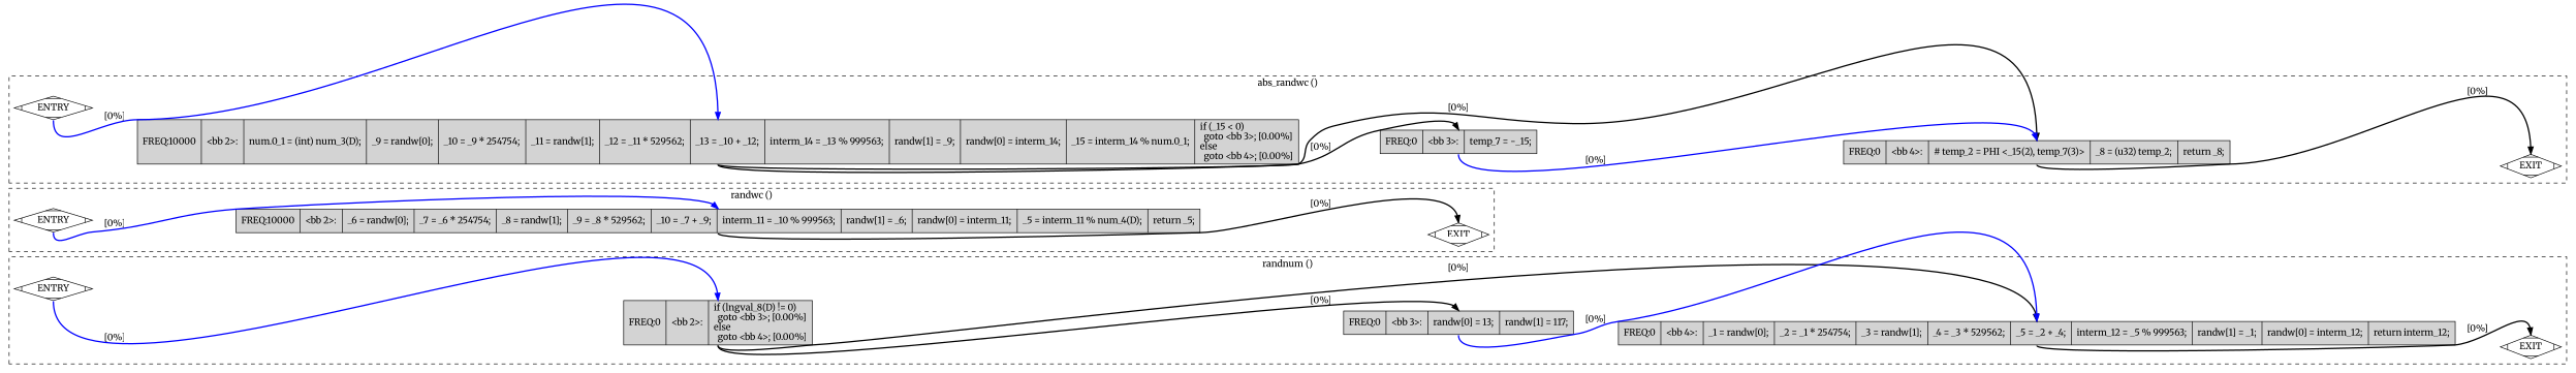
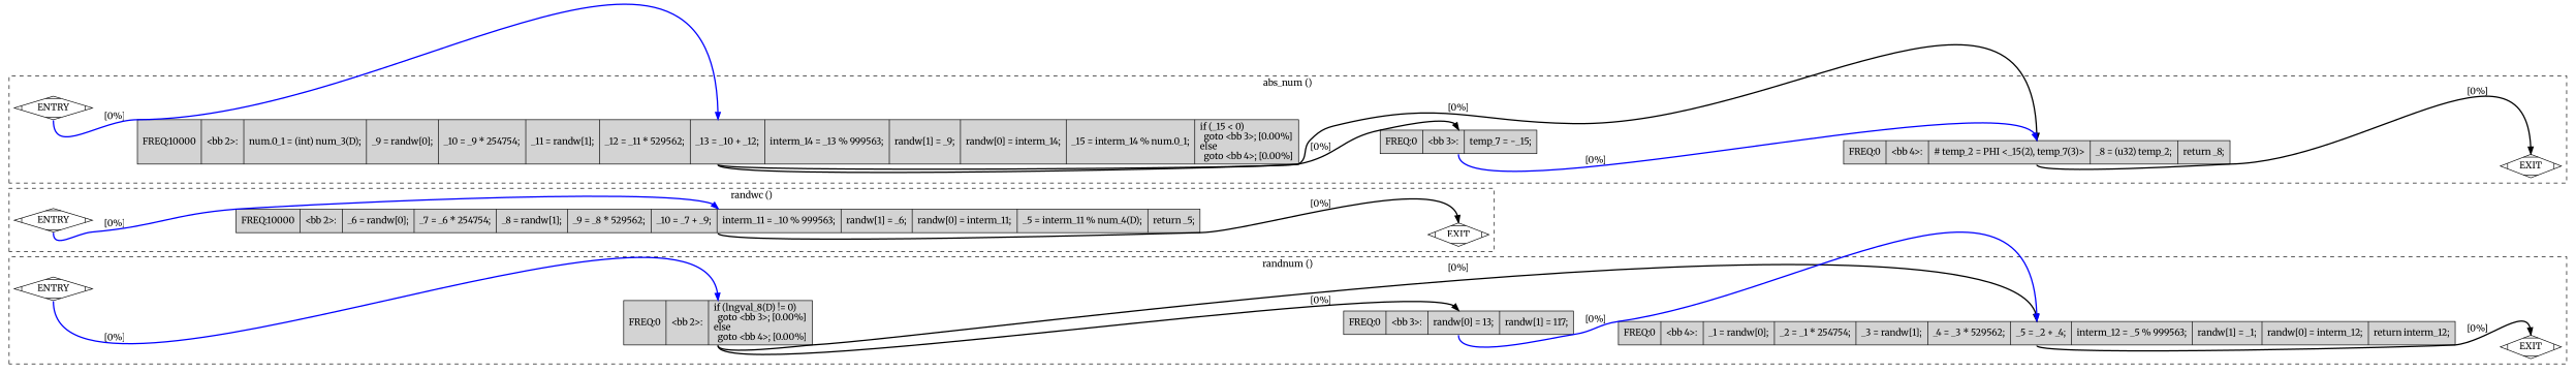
  digraph {
    rankdir=LR
    fontname=Merriweather
    node [fillcolor=lightgrey shape=record style=filled fontname=Merriweather]
    edge [constraint=true headport=n style="solid,bold" tailport=s fontname=Merriweather color=black weight=10]
    n1 [fillcolor=white label=ENTRY shape=Mdiamond]
    n2 [fillcolor=white label=EXIT shape=Mdiamond]
    n3 [label="{ FREQ:0 |\<bb\ 2\>:\l|if\ (lngval_8(D)\ !=\ 0)\l\ \ goto\ \<bb\ 3\>;\ [0.00%]\lelse\l\ \ goto\ \<bb\ 4\>;\ [0.00%]\l}"]
    n4 [label="{ FREQ:0 |\<bb\ 3\>:\l|randw[0]\ =\ 13;\l|randw[1]\ =\ 117;\l}"]
    n5 [label="{ FREQ:0 |\<bb\ 4\>:\l|_1\ =\ randw[0];\l|_2\ =\ _1\ *\ 254754;\l|_3\ =\ randw[1];\l|_4\ =\ _3\ *\ 529562;\l|_5\ =\ _2\ +\ _4;\l|interm_12\ =\ _5\ %\ 999563;\l|randw[1]\ =\ _1;\l|randw[0]\ =\ interm_12;\l|return\ interm_12;\l}"]
    n6 [fillcolor=white label=ENTRY shape=Mdiamond]
    n7 [fillcolor=white label=EXIT shape=Mdiamond]
    n8 [label="{ FREQ:10000 |\<bb\ 2\>:\l|_6\ =\ randw[0];\l|_7\ =\ _6\ *\ 254754;\l|_8\ =\ randw[1];\l|_9\ =\ _8\ *\ 529562;\l|_10\ =\ _7\ +\ _9;\l|interm_11\ =\ _10\ %\ 999563;\l|randw[1]\ =\ _6;\l|randw[0]\ =\ interm_11;\l|_5\ =\ interm_11\ %\ num_4(D);\l|return\ _5;\l}"]
    n9 [fillcolor=white label=ENTRY shape=Mdiamond]
    n10 [fillcolor=white label=EXIT shape=Mdiamond]
    n11 [label="{ FREQ:10000 |\<bb\ 2\>:\l|num.0_1\ =\ (int)\ num_3(D);\l|_9\ =\ randw[0];\l|_10\ =\ _9\ *\ 254754;\l|_11\ =\ randw[1];\l|_12\ =\ _11\ *\ 529562;\l|_13\ =\ _10\ +\ _12;\l|interm_14\ =\ _13\ %\ 999563;\l|randw[1]\ =\ _9;\l|randw[0]\ =\ interm_14;\l|_15\ =\ interm_14\ %\ num.0_1;\l|if\ (_15\ \<\ 0)\l\ \ goto\ \<bb\ 3\>;\ [0.00%]\lelse\l\ \ goto\ \<bb\ 4\>;\ [0.00%]\l}"]
    n12 [label="{ FREQ:0 |\<bb\ 3\>:\l|temp_7\ =\ -_15;\l}"]
    n13 [label="{ FREQ:0 |\<bb\ 4\>:\l|#\ temp_2\ =\ PHI\ \<_15(2),\ temp_7(3)\>\l|_8\ =\ (u32)\ temp_2;\l|return\ _8;\l}"]
    subgraph cluster_1 {
      color=black
      label="randnum ()"
      style=dashed
      n1
      n2
      n3
      n4
      n5
    }
    subgraph cluster_2 {
      color=black
      label="randwc ()"
      style=dashed
      n6
      n7
      n8
    }
    subgraph cluster_3 {
      color=black
-     label="abs_randwc ()"
+     label="abs_num ()"
      style=dashed
      n9
      n10
      n11
      n12
      n13
    }
    n1 -> n2 [style=invis color="" weight=""]
    n1 -> n3 [color=blue label="[0%]" weight=100]
    n3 -> n4 [label="[0%]"]
    n3 -> n5 [label="[0%]"]
    n4 -> n5 [color=blue label="[0%]" weight=100]
    n5 -> n2 [label="[0%]"]
    n6 -> n7 [style=invis color="" weight=""]
    n6 -> n8 [color=blue label="[0%]" weight=100]
    n8 -> n7 [label="[0%]"]
    n9 -> n10 [style=invis color="" weight=""]
    n9 -> n11 [color=blue label="[0%]" weight=100]
    n11 -> n12 [label="[0%]"]
    n11 -> n13 [label="[0%]"]
    n12 -> n13 [color=blue label="[0%]" weight=100]
    n13 -> n10 [label="[0%]"]
  }
